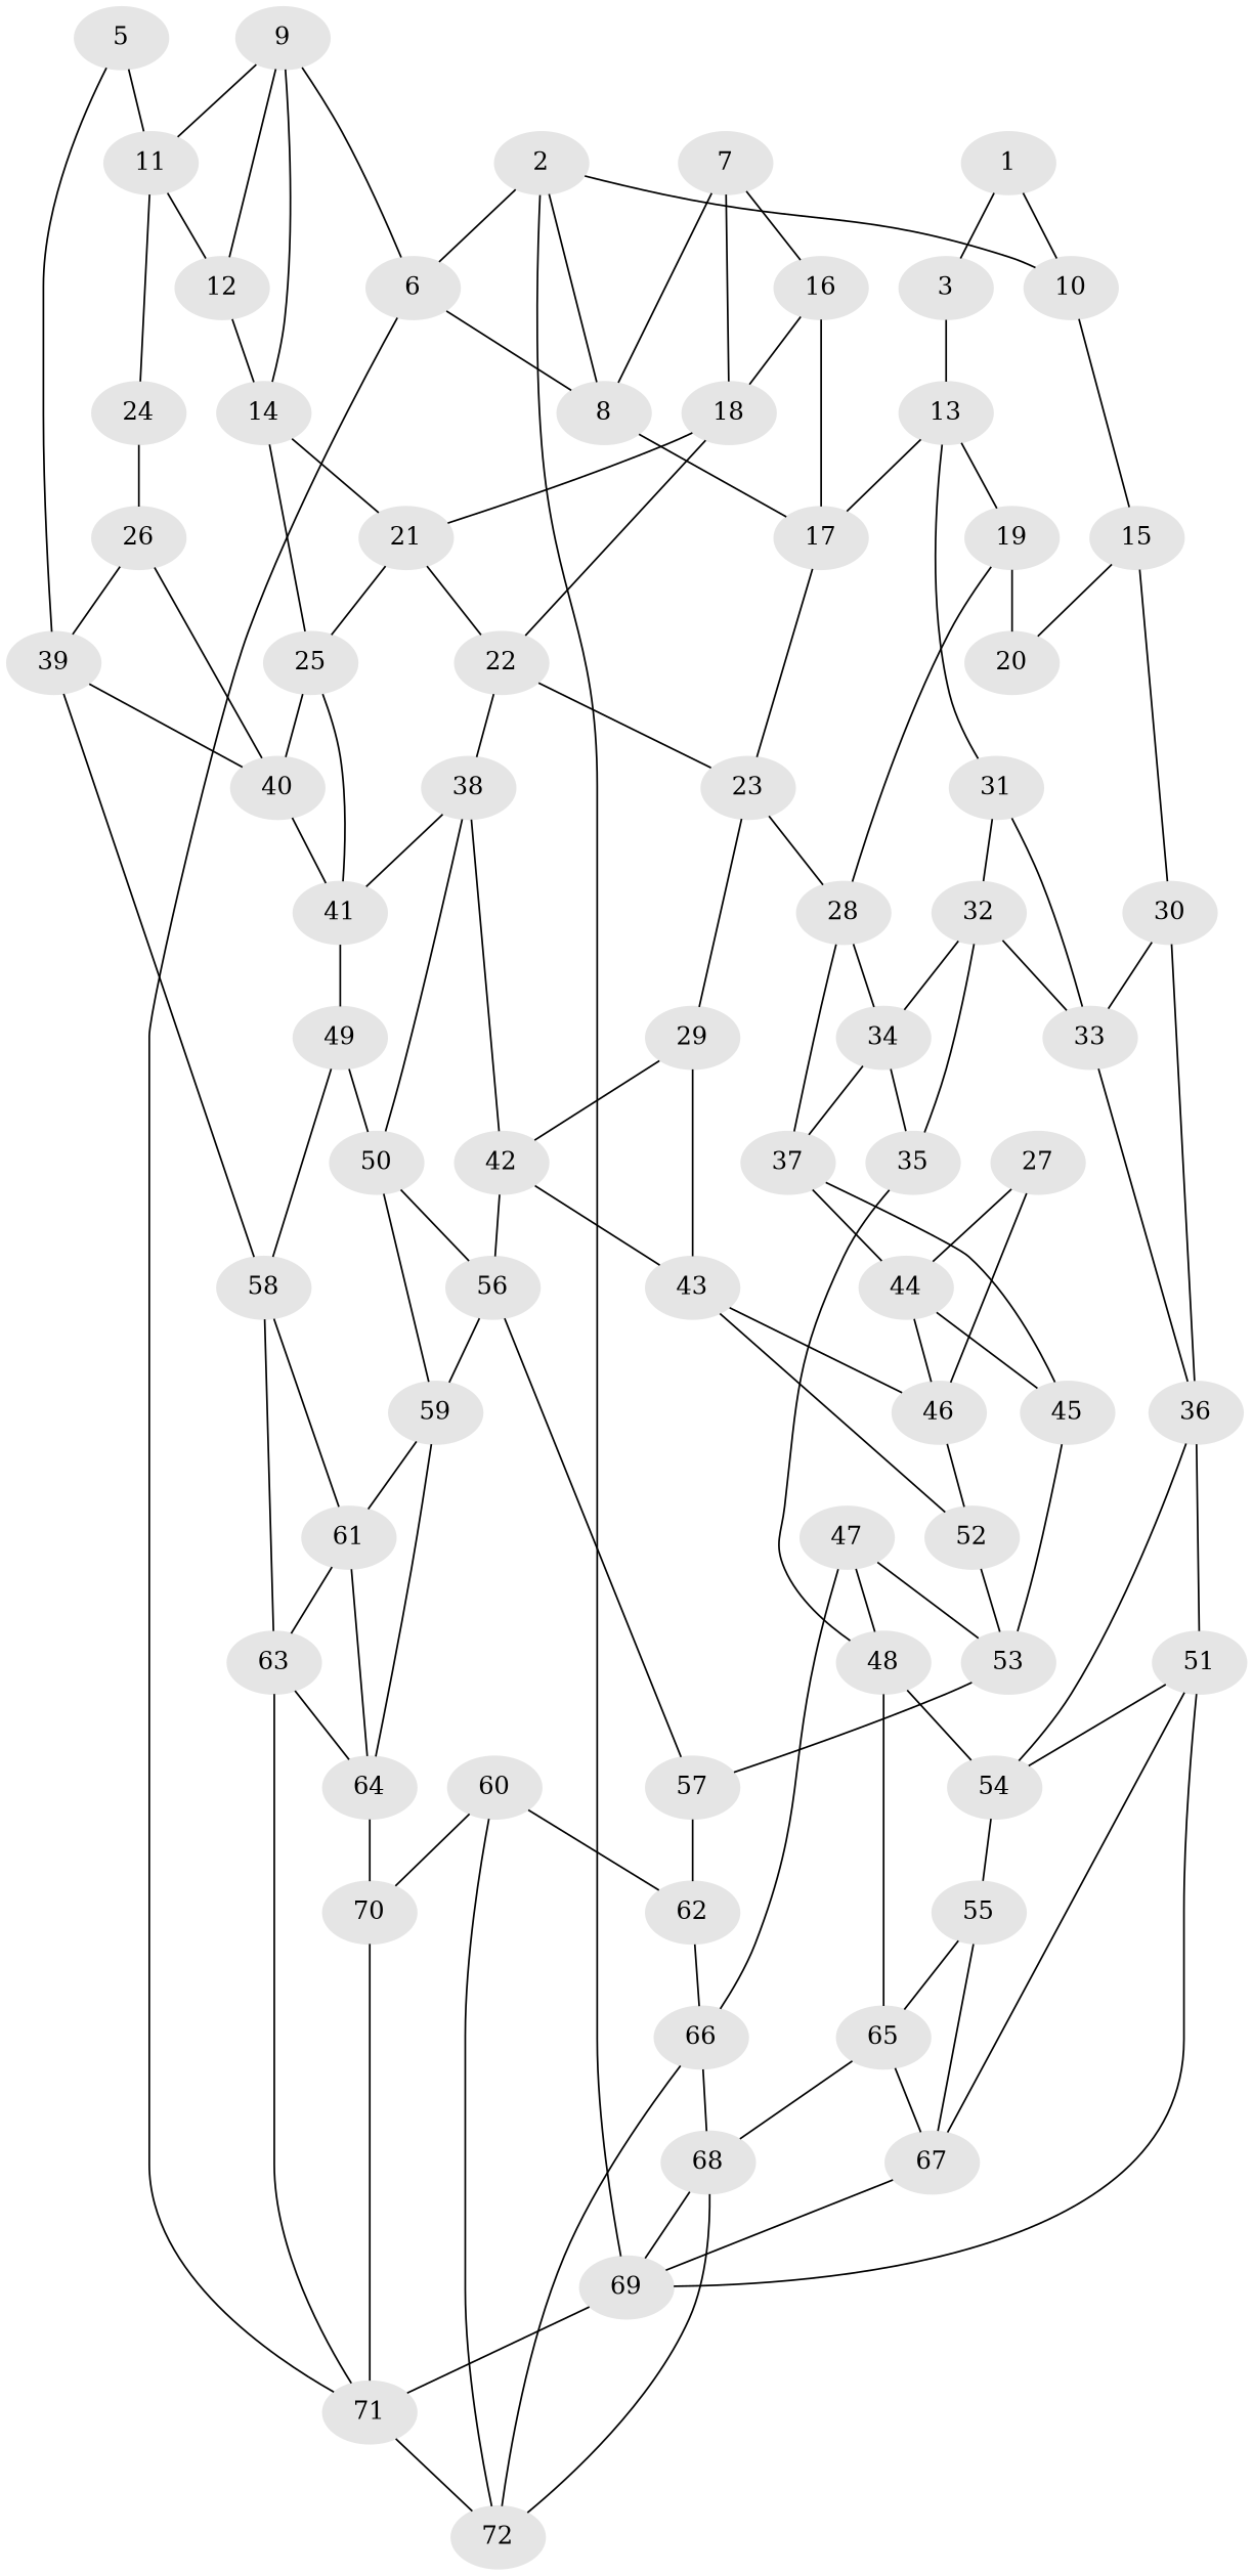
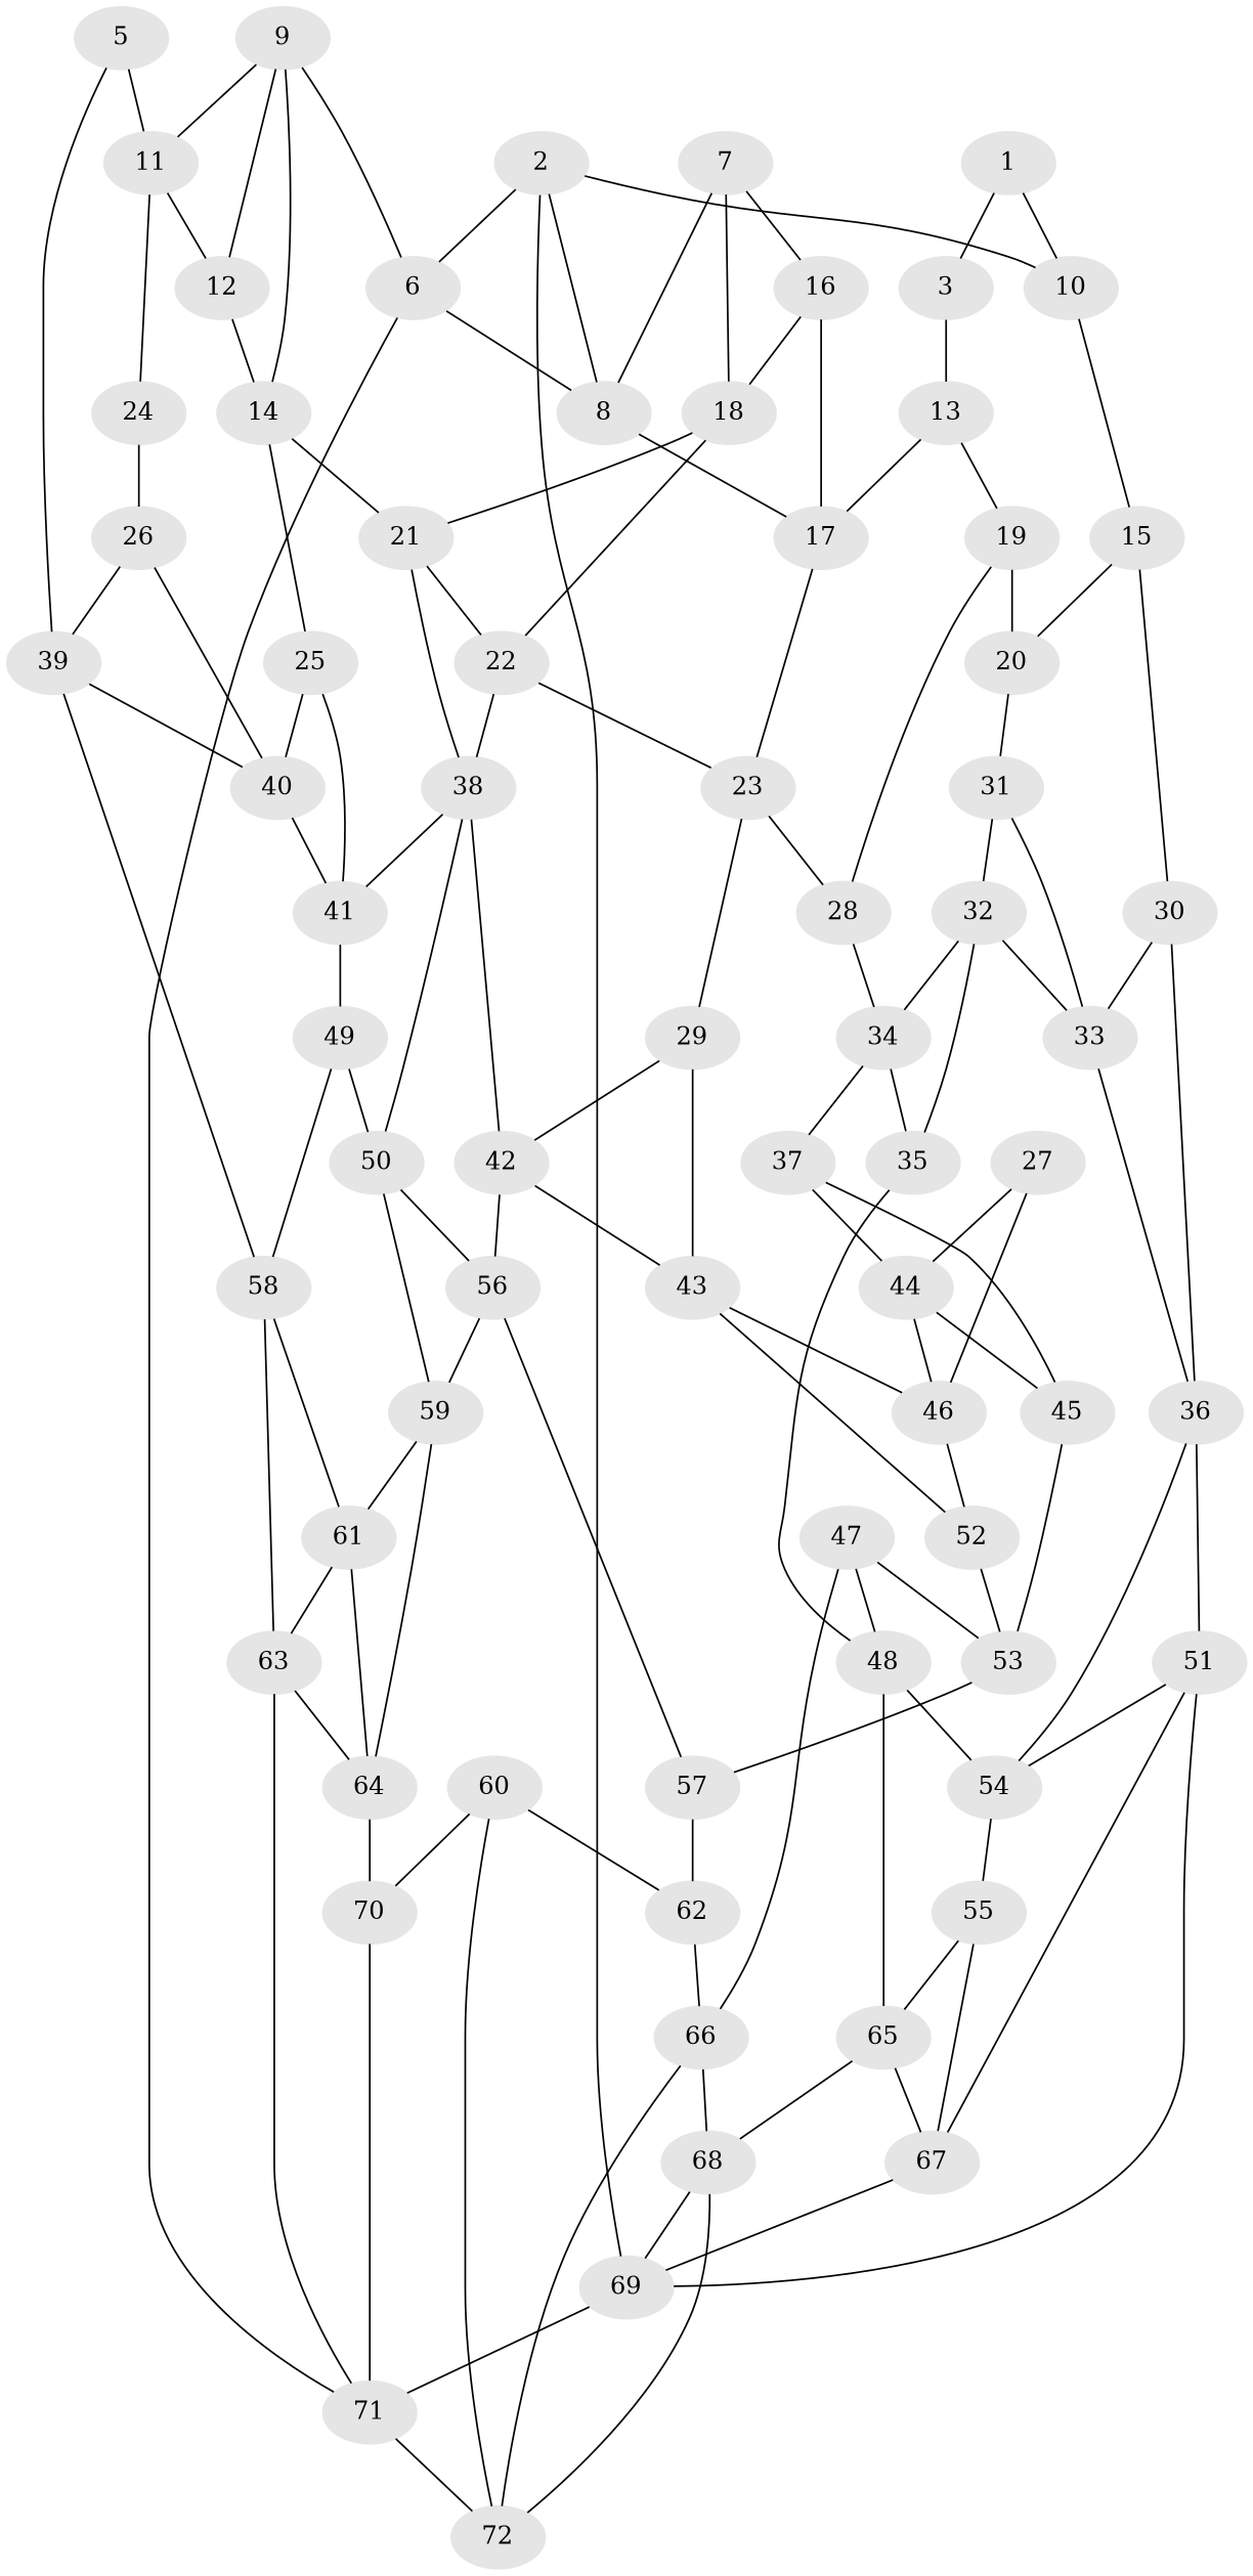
  graph {
    node [color=gray90 style=filled]
    edge [weight=1.0]
    1
    3
    10
    13
    15
    2
    6
    8
    69
    71
    17
    19
    20
    30
    5
    11
    39
    12
    24
    40
    58
    72
    7
    16
    18
    21
    22
    23
    9
    14
    25
    26
    28
    41
    31
    33
    36
    29
    38
    34
    37
    32
    42
    50
    43
    49
    27
    44
    46
    45
    52
    35
    56
    51
    54
    48
    65
    67
    55
    53
    59
    61
    63
    57
    47
    66
    68
    64
    62
    70
    60
    1 -- 3
    1 -- 10
    3 -- 13 [weight=2.0]
    10 -- 15
    13 -- 17
    13 -- 19
    15 -- 20
    15 -- 30
    2 -- 10
    2 -- 6
    2 -- 8
    2 -- 69
    6 -- 8
    6 -- 71
    8 -- 17
    69 -- 71
    71 -- 72
    17 -- 23
    19 -- 20
    19 -- 28
-   13 -- 31
+   20 -- 31
    30 -- 33
    30 -- 36
    5 -- 11
    5 -- 39
    11 -- 12
    11 -- 24
    39 -- 40
    39 -- 58
    12 -- 14
    24 -- 26 [weight=2.0]
    40 -- 41
    58 -- 61
    58 -- 63
    7 -- 8
    7 -- 16
    7 -- 18
    16 -- 17 [weight=2.0]
    16 -- 18
    18 -- 21
    18 -- 22
    21 -- 22
-   21 -- 25
+   21 -- 38
    22 -- 23
    22 -- 38
    23 -- 28
    23 -- 29
    9 -- 6
    9 -- 11
    9 -- 12
    9 -- 14
    14 -- 21
    14 -- 25
    25 -- 40
    25 -- 41
    26 -- 39
    26 -- 40
    28 -- 34
-   28 -- 37
    41 -- 49
    31 -- 33
    31 -- 32
    33 -- 36
    36 -- 51
    36 -- 54
    29 -- 42
    29 -- 43
    38 -- 41
    38 -- 42
    38 -- 50
    34 -- 37
    34 -- 35
    37 -- 44
    37 -- 45
    32 -- 33
    32 -- 34
    32 -- 35
    42 -- 43
    42 -- 56
    50 -- 56
    50 -- 59
    43 -- 46
    43 -- 52
    49 -- 58
    49 -- 50
    27 -- 44
    27 -- 46
    44 -- 46
    44 -- 45
    46 -- 52
    45 -- 53
    52 -- 53
    35 -- 48
    56 -- 59
    56 -- 57
    51 -- 69
    51 -- 54
    51 -- 67
    54 -- 55
    48 -- 54
    48 -- 65
    65 -- 67
    65 -- 68
    67 -- 69
    55 -- 65
    55 -- 67
    53 -- 57
    59 -- 61
    59 -- 64
    61 -- 63
    61 -- 64
    63 -- 71
    63 -- 64
    57 -- 62 [weight=2.0]
    47 -- 48
    47 -- 53
    47 -- 66
    66 -- 72
    66 -- 68
    68 -- 69
    68 -- 72
    64 -- 70
    62 -- 66
    70 -- 71
    60 -- 72
    60 -- 62
    60 -- 70
  }
